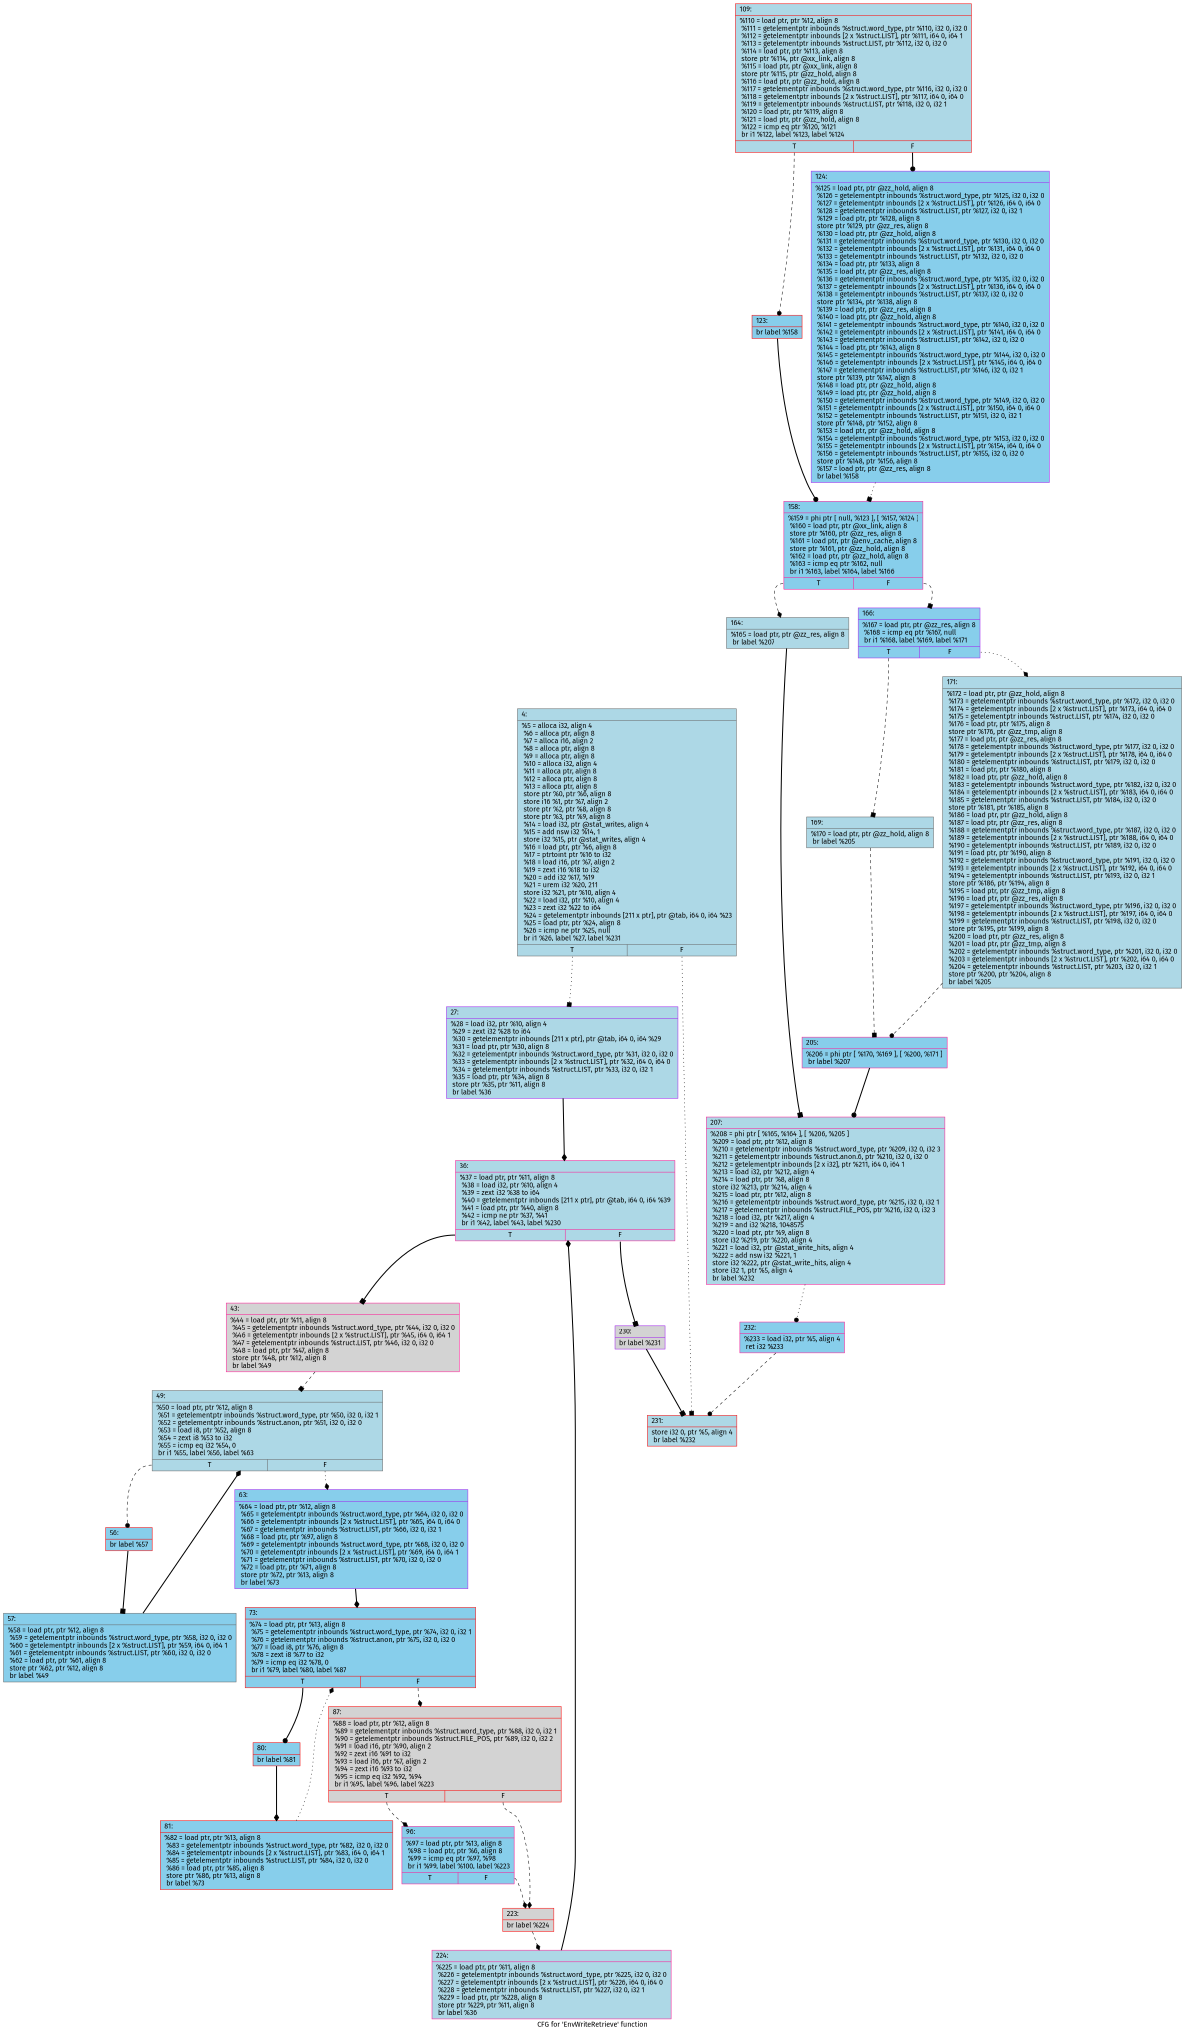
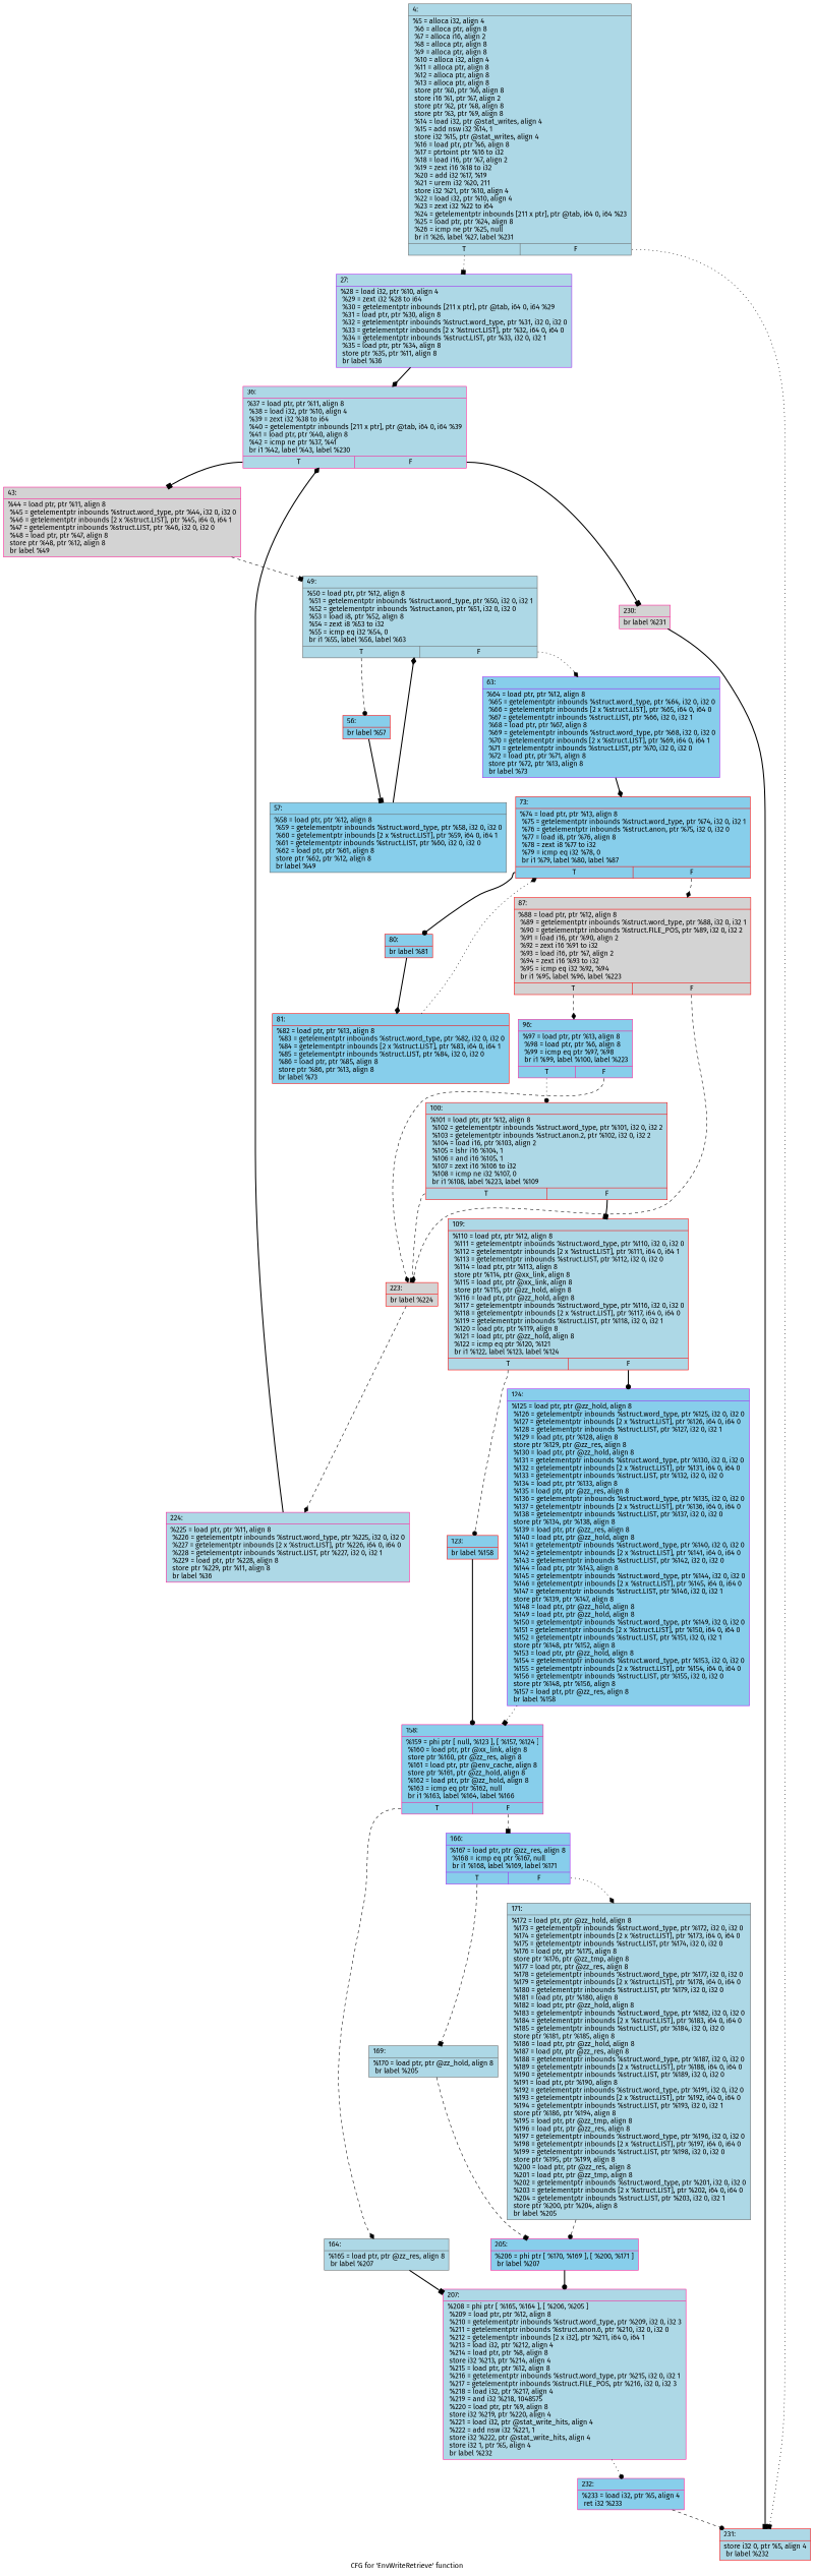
  digraph {
    fontname="Fira Sans"
    label="CFG for 'EnvWriteRetrieve' function"
    node [color=red fillcolor=skyblue fontname="Fira Sans" shape=record style=filled]
    edge [arrowhead=box fontname="Fira Sans" style=bold]
    n1 [color=gray40 fillcolor=lightblue label="{4:\l|  %5 = alloca i32, align 4\l  %6 = alloca ptr, align 8\l  %7 = alloca i16, align 2\l  %8 = alloca ptr, align 8\l  %9 = alloca ptr, align 8\l  %10 = alloca i32, align 4\l  %11 = alloca ptr, align 8\l  %12 = alloca ptr, align 8\l  %13 = alloca ptr, align 8\l  store ptr %0, ptr %6, align 8\l  store i16 %1, ptr %7, align 2\l  store ptr %2, ptr %8, align 8\l  store ptr %3, ptr %9, align 8\l  %14 = load i32, ptr @stat_writes, align 4\l  %15 = add nsw i32 %14, 1\l  store i32 %15, ptr @stat_writes, align 4\l  %16 = load ptr, ptr %6, align 8\l  %17 = ptrtoint ptr %16 to i32\l  %18 = load i16, ptr %7, align 2\l  %19 = zext i16 %18 to i32\l  %20 = add i32 %17, %19\l  %21 = urem i32 %20, 211\l  store i32 %21, ptr %10, align 4\l  %22 = load i32, ptr %10, align 4\l  %23 = zext i32 %22 to i64\l  %24 = getelementptr inbounds [211 x ptr], ptr @tab, i64 0, i64 %23\l  %25 = load ptr, ptr %24, align 8\l  %26 = icmp ne ptr %25, null\l  br i1 %26, label %27, label %231\l|{<s0>T|<s1>F}}"]
    n2 [color=purple fillcolor=lightblue label="{27:\l|  %28 = load i32, ptr %10, align 4\l  %29 = zext i32 %28 to i64\l  %30 = getelementptr inbounds [211 x ptr], ptr @tab, i64 0, i64 %29\l  %31 = load ptr, ptr %30, align 8\l  %32 = getelementptr inbounds %struct.word_type, ptr %31, i32 0, i32 0\l  %33 = getelementptr inbounds [2 x %struct.LIST], ptr %32, i64 0, i64 0\l  %34 = getelementptr inbounds %struct.LIST, ptr %33, i32 0, i32 1\l  %35 = load ptr, ptr %34, align 8\l  store ptr %35, ptr %11, align 8\l  br label %36\l}"]
    n3 [fillcolor=lightblue label="{231:\l|  store i32 0, ptr %5, align 4\l  br label %232\l}"]
    n4 [color=deeppink fillcolor=lightblue label="{36:\l|  %37 = load ptr, ptr %11, align 8\l  %38 = load i32, ptr %10, align 4\l  %39 = zext i32 %38 to i64\l  %40 = getelementptr inbounds [211 x ptr], ptr @tab, i64 0, i64 %39\l  %41 = load ptr, ptr %40, align 8\l  %42 = icmp ne ptr %37, %41\l  br i1 %42, label %43, label %230\l|{<s0>T|<s1>F}}"]
    n5 [color=deeppink fillcolor=lightgrey label="{43:\l|  %44 = load ptr, ptr %11, align 8\l  %45 = getelementptr inbounds %struct.word_type, ptr %44, i32 0, i32 0\l  %46 = getelementptr inbounds [2 x %struct.LIST], ptr %45, i64 0, i64 1\l  %47 = getelementptr inbounds %struct.LIST, ptr %46, i32 0, i32 0\l  %48 = load ptr, ptr %47, align 8\l  store ptr %48, ptr %12, align 8\l  br label %49\l}"]
-   n6 [color=purple fillcolor=lightgrey label="{230:\l|  br label %231\l}"]
+   n6 [color=deeppink fillcolor=lightgrey label="{230:\l|  br label %231\l}"]
    n7 [color=deeppink label="{232:\l|  %233 = load i32, ptr %5, align 4\l  ret i32 %233\l}"]
    n8 [color=gray40 fillcolor=lightblue label="{49:\l|  %50 = load ptr, ptr %12, align 8\l  %51 = getelementptr inbounds %struct.word_type, ptr %50, i32 0, i32 1\l  %52 = getelementptr inbounds %struct.anon, ptr %51, i32 0, i32 0\l  %53 = load i8, ptr %52, align 8\l  %54 = zext i8 %53 to i32\l  %55 = icmp eq i32 %54, 0\l  br i1 %55, label %56, label %63\l|{<s0>T|<s1>F}}"]
    n9 [label="{56:\l|  br label %57\l}"]
-   n10 [color=purple label="{63:\l|  %64 = load ptr, ptr %12, align 8\l  %65 = getelementptr inbounds %struct.word_type, ptr %64, i32 0, i32 0\l  %66 = getelementptr inbounds [2 x %struct.LIST], ptr %65, i64 0, i64 0\l  %67 = getelementptr inbounds %struct.LIST, ptr %66, i32 0, i32 1\l  %68 = load ptr, ptr %97, align 8\l  %69 = getelementptr inbounds %struct.word_type, ptr %68, i32 0, i32 0\l  %70 = getelementptr inbounds [2 x %struct.LIST], ptr %69, i64 0, i64 1\l  %71 = getelementptr inbounds %struct.LIST, ptr %70, i32 0, i32 0\l  %72 = load ptr, ptr %71, align 8\l  store ptr %72, ptr %13, align 8\l  br label %73\l}"]
+   n10 [color=purple label="{63:\l|  %64 = load ptr, ptr %12, align 8\l  %65 = getelementptr inbounds %struct.word_type, ptr %64, i32 0, i32 0\l  %66 = getelementptr inbounds [2 x %struct.LIST], ptr %65, i64 0, i64 0\l  %67 = getelementptr inbounds %struct.LIST, ptr %66, i32 0, i32 1\l  %68 = load ptr, ptr %67, align 8\l  %69 = getelementptr inbounds %struct.word_type, ptr %68, i32 0, i32 0\l  %70 = getelementptr inbounds [2 x %struct.LIST], ptr %69, i64 0, i64 1\l  %71 = getelementptr inbounds %struct.LIST, ptr %70, i32 0, i32 0\l  %72 = load ptr, ptr %71, align 8\l  store ptr %72, ptr %13, align 8\l  br label %73\l}"]
    n11 [color=gray40 label="{57:\l|  %58 = load ptr, ptr %12, align 8\l  %59 = getelementptr inbounds %struct.word_type, ptr %58, i32 0, i32 0\l  %60 = getelementptr inbounds [2 x %struct.LIST], ptr %59, i64 0, i64 1\l  %61 = getelementptr inbounds %struct.LIST, ptr %60, i32 0, i32 0\l  %62 = load ptr, ptr %61, align 8\l  store ptr %62, ptr %12, align 8\l  br label %49\l}"]
    n12 [label="{73:\l|  %74 = load ptr, ptr %13, align 8\l  %75 = getelementptr inbounds %struct.word_type, ptr %74, i32 0, i32 1\l  %76 = getelementptr inbounds %struct.anon, ptr %75, i32 0, i32 0\l  %77 = load i8, ptr %76, align 8\l  %78 = zext i8 %77 to i32\l  %79 = icmp eq i32 %78, 0\l  br i1 %79, label %80, label %87\l|{<s0>T|<s1>F}}"]
    n13 [label="{80:\l|  br label %81\l}"]
    n14 [fillcolor=lightgrey label="{87:\l|  %88 = load ptr, ptr %12, align 8\l  %89 = getelementptr inbounds %struct.word_type, ptr %88, i32 0, i32 1\l  %90 = getelementptr inbounds %struct.FILE_POS, ptr %89, i32 0, i32 2\l  %91 = load i16, ptr %90, align 2\l  %92 = zext i16 %91 to i32\l  %93 = load i16, ptr %7, align 2\l  %94 = zext i16 %93 to i32\l  %95 = icmp eq i32 %92, %94\l  br i1 %95, label %96, label %223\l|{<s0>T|<s1>F}}"]
    n15 [label="{81:\l|  %82 = load ptr, ptr %13, align 8\l  %83 = getelementptr inbounds %struct.word_type, ptr %82, i32 0, i32 0\l  %84 = getelementptr inbounds [2 x %struct.LIST], ptr %83, i64 0, i64 1\l  %85 = getelementptr inbounds %struct.LIST, ptr %84, i32 0, i32 0\l  %86 = load ptr, ptr %85, align 8\l  store ptr %86, ptr %13, align 8\l  br label %73\l}"]
    n16 [color=deeppink label="{96:\l|  %97 = load ptr, ptr %13, align 8\l  %98 = load ptr, ptr %6, align 8\l  %99 = icmp eq ptr %97, %98\l  br i1 %99, label %100, label %223\l|{<s0>T|<s1>F}}"]
    n17 [fillcolor=lightgrey label="{223:\l|  br label %224\l}"]
+   n18 [fillcolor=lightblue label="{100:\l|  %101 = load ptr, ptr %12, align 8\l  %102 = getelementptr inbounds %struct.word_type, ptr %101, i32 0, i32 2\l  %103 = getelementptr inbounds %struct.anon.2, ptr %102, i32 0, i32 2\l  %104 = load i16, ptr %103, align 2\l  %105 = lshr i16 %104, 1\l  %106 = and i16 %105, 1\l  %107 = zext i16 %106 to i32\l  %108 = icmp ne i32 %107, 0\l  br i1 %108, label %223, label %109\l|{<s0>T|<s1>F}}"]
    n19 [color=deeppink fillcolor=lightblue label="{224:\l|  %225 = load ptr, ptr %11, align 8\l  %226 = getelementptr inbounds %struct.word_type, ptr %225, i32 0, i32 0\l  %227 = getelementptr inbounds [2 x %struct.LIST], ptr %226, i64 0, i64 0\l  %228 = getelementptr inbounds %struct.LIST, ptr %227, i32 0, i32 1\l  %229 = load ptr, ptr %228, align 8\l  store ptr %229, ptr %11, align 8\l  br label %36\l}"]
    n20 [fillcolor=lightblue label="{109:\l|  %110 = load ptr, ptr %12, align 8\l  %111 = getelementptr inbounds %struct.word_type, ptr %110, i32 0, i32 0\l  %112 = getelementptr inbounds [2 x %struct.LIST], ptr %111, i64 0, i64 1\l  %113 = getelementptr inbounds %struct.LIST, ptr %112, i32 0, i32 0\l  %114 = load ptr, ptr %113, align 8\l  store ptr %114, ptr @xx_link, align 8\l  %115 = load ptr, ptr @xx_link, align 8\l  store ptr %115, ptr @zz_hold, align 8\l  %116 = load ptr, ptr @zz_hold, align 8\l  %117 = getelementptr inbounds %struct.word_type, ptr %116, i32 0, i32 0\l  %118 = getelementptr inbounds [2 x %struct.LIST], ptr %117, i64 0, i64 0\l  %119 = getelementptr inbounds %struct.LIST, ptr %118, i32 0, i32 1\l  %120 = load ptr, ptr %119, align 8\l  %121 = load ptr, ptr @zz_hold, align 8\l  %122 = icmp eq ptr %120, %121\l  br i1 %122, label %123, label %124\l|{<s0>T|<s1>F}}"]
    n21 [label="{123:\l|  br label %158\l}"]
    n22 [color=purple label="{124:\l|  %125 = load ptr, ptr @zz_hold, align 8\l  %126 = getelementptr inbounds %struct.word_type, ptr %125, i32 0, i32 0\l  %127 = getelementptr inbounds [2 x %struct.LIST], ptr %126, i64 0, i64 0\l  %128 = getelementptr inbounds %struct.LIST, ptr %127, i32 0, i32 1\l  %129 = load ptr, ptr %128, align 8\l  store ptr %129, ptr @zz_res, align 8\l  %130 = load ptr, ptr @zz_hold, align 8\l  %131 = getelementptr inbounds %struct.word_type, ptr %130, i32 0, i32 0\l  %132 = getelementptr inbounds [2 x %struct.LIST], ptr %131, i64 0, i64 0\l  %133 = getelementptr inbounds %struct.LIST, ptr %132, i32 0, i32 0\l  %134 = load ptr, ptr %133, align 8\l  %135 = load ptr, ptr @zz_res, align 8\l  %136 = getelementptr inbounds %struct.word_type, ptr %135, i32 0, i32 0\l  %137 = getelementptr inbounds [2 x %struct.LIST], ptr %136, i64 0, i64 0\l  %138 = getelementptr inbounds %struct.LIST, ptr %137, i32 0, i32 0\l  store ptr %134, ptr %138, align 8\l  %139 = load ptr, ptr @zz_res, align 8\l  %140 = load ptr, ptr @zz_hold, align 8\l  %141 = getelementptr inbounds %struct.word_type, ptr %140, i32 0, i32 0\l  %142 = getelementptr inbounds [2 x %struct.LIST], ptr %141, i64 0, i64 0\l  %143 = getelementptr inbounds %struct.LIST, ptr %142, i32 0, i32 0\l  %144 = load ptr, ptr %143, align 8\l  %145 = getelementptr inbounds %struct.word_type, ptr %144, i32 0, i32 0\l  %146 = getelementptr inbounds [2 x %struct.LIST], ptr %145, i64 0, i64 0\l  %147 = getelementptr inbounds %struct.LIST, ptr %146, i32 0, i32 1\l  store ptr %139, ptr %147, align 8\l  %148 = load ptr, ptr @zz_hold, align 8\l  %149 = load ptr, ptr @zz_hold, align 8\l  %150 = getelementptr inbounds %struct.word_type, ptr %149, i32 0, i32 0\l  %151 = getelementptr inbounds [2 x %struct.LIST], ptr %150, i64 0, i64 0\l  %152 = getelementptr inbounds %struct.LIST, ptr %151, i32 0, i32 1\l  store ptr %148, ptr %152, align 8\l  %153 = load ptr, ptr @zz_hold, align 8\l  %154 = getelementptr inbounds %struct.word_type, ptr %153, i32 0, i32 0\l  %155 = getelementptr inbounds [2 x %struct.LIST], ptr %154, i64 0, i64 0\l  %156 = getelementptr inbounds %struct.LIST, ptr %155, i32 0, i32 0\l  store ptr %148, ptr %156, align 8\l  %157 = load ptr, ptr @zz_res, align 8\l  br label %158\l}"]
    n23 [color=deeppink label="{158:\l|  %159 = phi ptr [ null, %123 ], [ %157, %124 ]\l  %160 = load ptr, ptr @xx_link, align 8\l  store ptr %160, ptr @zz_res, align 8\l  %161 = load ptr, ptr @env_cache, align 8\l  store ptr %161, ptr @zz_hold, align 8\l  %162 = load ptr, ptr @zz_hold, align 8\l  %163 = icmp eq ptr %162, null\l  br i1 %163, label %164, label %166\l|{<s0>T|<s1>F}}"]
    n24 [color=gray40 fillcolor=lightblue label="{164:\l|  %165 = load ptr, ptr @zz_res, align 8\l  br label %207\l}"]
    n25 [color=purple label="{166:\l|  %167 = load ptr, ptr @zz_res, align 8\l  %168 = icmp eq ptr %167, null\l  br i1 %168, label %169, label %171\l|{<s0>T|<s1>F}}"]
    n26 [color=deeppink fillcolor=lightblue label="{207:\l|  %208 = phi ptr [ %165, %164 ], [ %206, %205 ]\l  %209 = load ptr, ptr %12, align 8\l  %210 = getelementptr inbounds %struct.word_type, ptr %209, i32 0, i32 3\l  %211 = getelementptr inbounds %struct.anon.6, ptr %210, i32 0, i32 0\l  %212 = getelementptr inbounds [2 x i32], ptr %211, i64 0, i64 1\l  %213 = load i32, ptr %212, align 4\l  %214 = load ptr, ptr %8, align 8\l  store i32 %213, ptr %214, align 4\l  %215 = load ptr, ptr %12, align 8\l  %216 = getelementptr inbounds %struct.word_type, ptr %215, i32 0, i32 1\l  %217 = getelementptr inbounds %struct.FILE_POS, ptr %216, i32 0, i32 3\l  %218 = load i32, ptr %217, align 4\l  %219 = and i32 %218, 1048575\l  %220 = load ptr, ptr %9, align 8\l  store i32 %219, ptr %220, align 4\l  %221 = load i32, ptr @stat_write_hits, align 4\l  %222 = add nsw i32 %221, 1\l  store i32 %222, ptr @stat_write_hits, align 4\l  store i32 1, ptr %5, align 4\l  br label %232\l}"]
    n27 [color=gray40 fillcolor=lightblue label="{169:\l|  %170 = load ptr, ptr @zz_hold, align 8\l  br label %205\l}"]
    n28 [color=gray40 fillcolor=lightblue label="{171:\l|  %172 = load ptr, ptr @zz_hold, align 8\l  %173 = getelementptr inbounds %struct.word_type, ptr %172, i32 0, i32 0\l  %174 = getelementptr inbounds [2 x %struct.LIST], ptr %173, i64 0, i64 0\l  %175 = getelementptr inbounds %struct.LIST, ptr %174, i32 0, i32 0\l  %176 = load ptr, ptr %175, align 8\l  store ptr %176, ptr @zz_tmp, align 8\l  %177 = load ptr, ptr @zz_res, align 8\l  %178 = getelementptr inbounds %struct.word_type, ptr %177, i32 0, i32 0\l  %179 = getelementptr inbounds [2 x %struct.LIST], ptr %178, i64 0, i64 0\l  %180 = getelementptr inbounds %struct.LIST, ptr %179, i32 0, i32 0\l  %181 = load ptr, ptr %180, align 8\l  %182 = load ptr, ptr @zz_hold, align 8\l  %183 = getelementptr inbounds %struct.word_type, ptr %182, i32 0, i32 0\l  %184 = getelementptr inbounds [2 x %struct.LIST], ptr %183, i64 0, i64 0\l  %185 = getelementptr inbounds %struct.LIST, ptr %184, i32 0, i32 0\l  store ptr %181, ptr %185, align 8\l  %186 = load ptr, ptr @zz_hold, align 8\l  %187 = load ptr, ptr @zz_res, align 8\l  %188 = getelementptr inbounds %struct.word_type, ptr %187, i32 0, i32 0\l  %189 = getelementptr inbounds [2 x %struct.LIST], ptr %188, i64 0, i64 0\l  %190 = getelementptr inbounds %struct.LIST, ptr %189, i32 0, i32 0\l  %191 = load ptr, ptr %190, align 8\l  %192 = getelementptr inbounds %struct.word_type, ptr %191, i32 0, i32 0\l  %193 = getelementptr inbounds [2 x %struct.LIST], ptr %192, i64 0, i64 0\l  %194 = getelementptr inbounds %struct.LIST, ptr %193, i32 0, i32 1\l  store ptr %186, ptr %194, align 8\l  %195 = load ptr, ptr @zz_tmp, align 8\l  %196 = load ptr, ptr @zz_res, align 8\l  %197 = getelementptr inbounds %struct.word_type, ptr %196, i32 0, i32 0\l  %198 = getelementptr inbounds [2 x %struct.LIST], ptr %197, i64 0, i64 0\l  %199 = getelementptr inbounds %struct.LIST, ptr %198, i32 0, i32 0\l  store ptr %195, ptr %199, align 8\l  %200 = load ptr, ptr @zz_res, align 8\l  %201 = load ptr, ptr @zz_tmp, align 8\l  %202 = getelementptr inbounds %struct.word_type, ptr %201, i32 0, i32 0\l  %203 = getelementptr inbounds [2 x %struct.LIST], ptr %202, i64 0, i64 0\l  %204 = getelementptr inbounds %struct.LIST, ptr %203, i32 0, i32 1\l  store ptr %200, ptr %204, align 8\l  br label %205\l}"]
    n29 [color=deeppink label="{205:\l|  %206 = phi ptr [ %170, %169 ], [ %200, %171 ]\l  br label %207\l}"]
    n1 -> n2 [style=dotted tailport=s0]
    n1 -> n3 [style=dotted tailport=s1]
    n2 -> n4 [arrowhead=diamond]
    n4 -> n5 [tailport=s0]
    n4 -> n6 [tailport=s1]
    n5 -> n8 [style=dashed]
    n6 -> n3
    n7 -> n3 [arrowhead=dot style=dashed]
    n8 -> n9 [arrowhead=dot style=dashed tailport=s0]
    n8 -> n10 [arrowhead=diamond style=dotted tailport=s1]
    n9 -> n11
    n10 -> n12 [arrowhead=diamond]
    n11 -> n8 [arrowhead=diamond]
    n12 -> n13 [arrowhead=dot tailport=s0]
    n12 -> n14 [arrowhead=diamond style=dashed tailport=s1]
    n13 -> n15 [arrowhead=diamond]
    n14 -> n16 [arrowhead=diamond style=dashed tailport=s0]
    n14 -> n17 [arrowhead=diamond style=dashed tailport=s1]
    n15 -> n12 [arrowhead=diamond style=dotted]
    n16 -> n17 [arrowhead=diamond style=dashed tailport=s1]
+   n16 -> n18 [arrowhead=dot style=dotted tailport=s0]
    n17 -> n19 [arrowhead=diamond style=dashed]
+   n18 -> n17 [style=dashed tailport=s0]
+   n18 -> n20 [tailport=s1]
    n19 -> n4 [arrowhead=diamond]
    n20 -> n21 [arrowhead=dot style=dashed tailport=s0]
    n20 -> n22 [arrowhead=dot tailport=s1]
    n21 -> n23 [arrowhead=dot]
    n22 -> n23 [style=dotted]
    n23 -> n24 [arrowhead=diamond style=dashed tailport=s0]
    n23 -> n25 [style=dashed tailport=s1]
    n24 -> n26
    n25 -> n27 [style=dashed tailport=s0]
    n25 -> n28 [arrowhead=diamond style=dotted tailport=s1]
    n26 -> n7 [arrowhead=dot style=dotted]
    n27 -> n29 [style=dashed]
    n28 -> n29 [arrowhead=dot style=dashed]
    n29 -> n26 [arrowhead=dot]
  }
